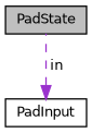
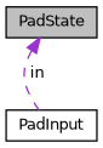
  digraph {
    node [color=black fontname=Helvetica fontsize=10 shape=record style=filled]
    n1 [fillcolor=grey75 fontcolor=black height=0.2 label=PadState width=0.4]
    n2 [fillcolor=white height=0.2 label=PadInput width=0.4]
-   n2 -> n1 [color=darkorchid3 dir=back fontname=Helvetica fontsize=10 label=" in" labelfontname=Helvetica labelfontsize=10 style=dashed]
+   n1 -> n2 [color=darkorchid3 dir=back fontname=Helvetica fontsize=10 label=" in" labelfontname=Helvetica labelfontsize=10 style=dashed]
  }
